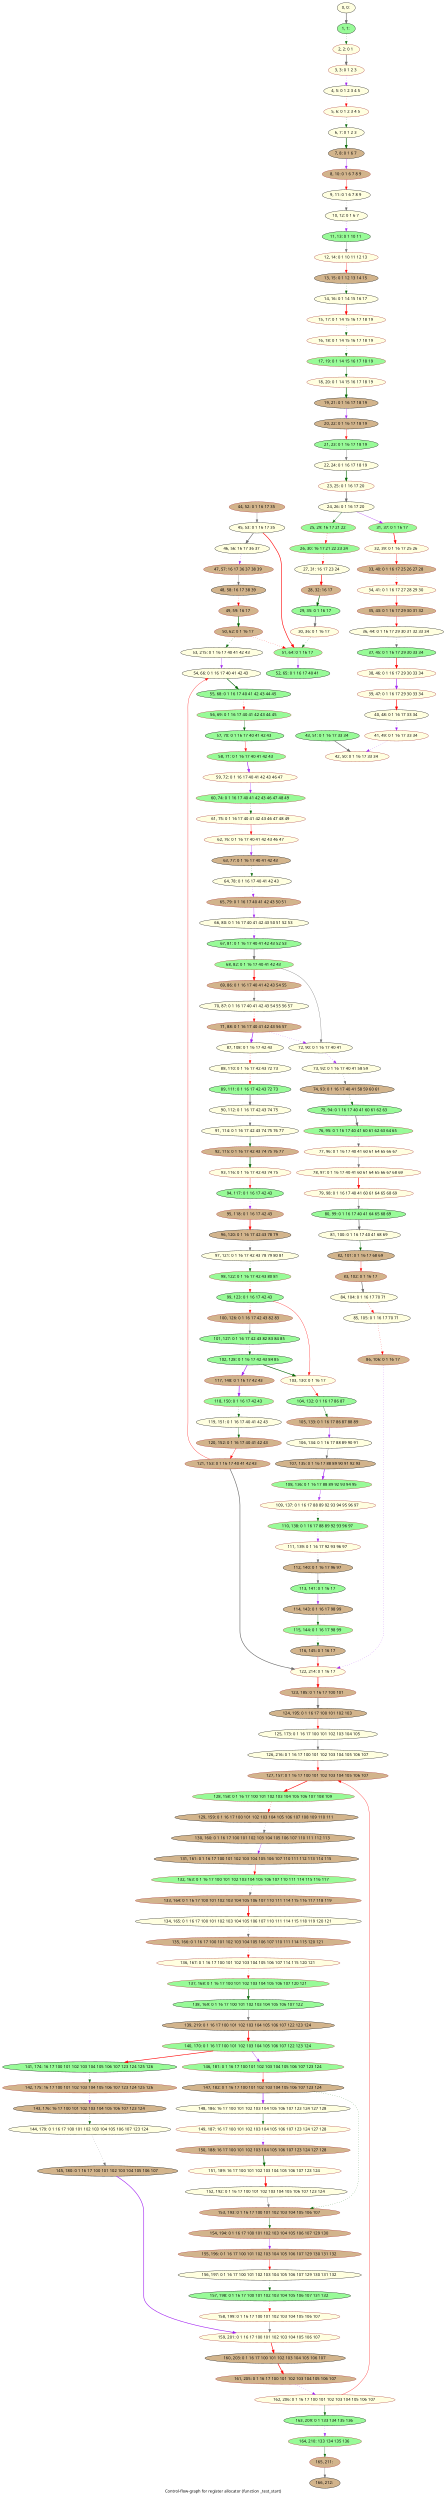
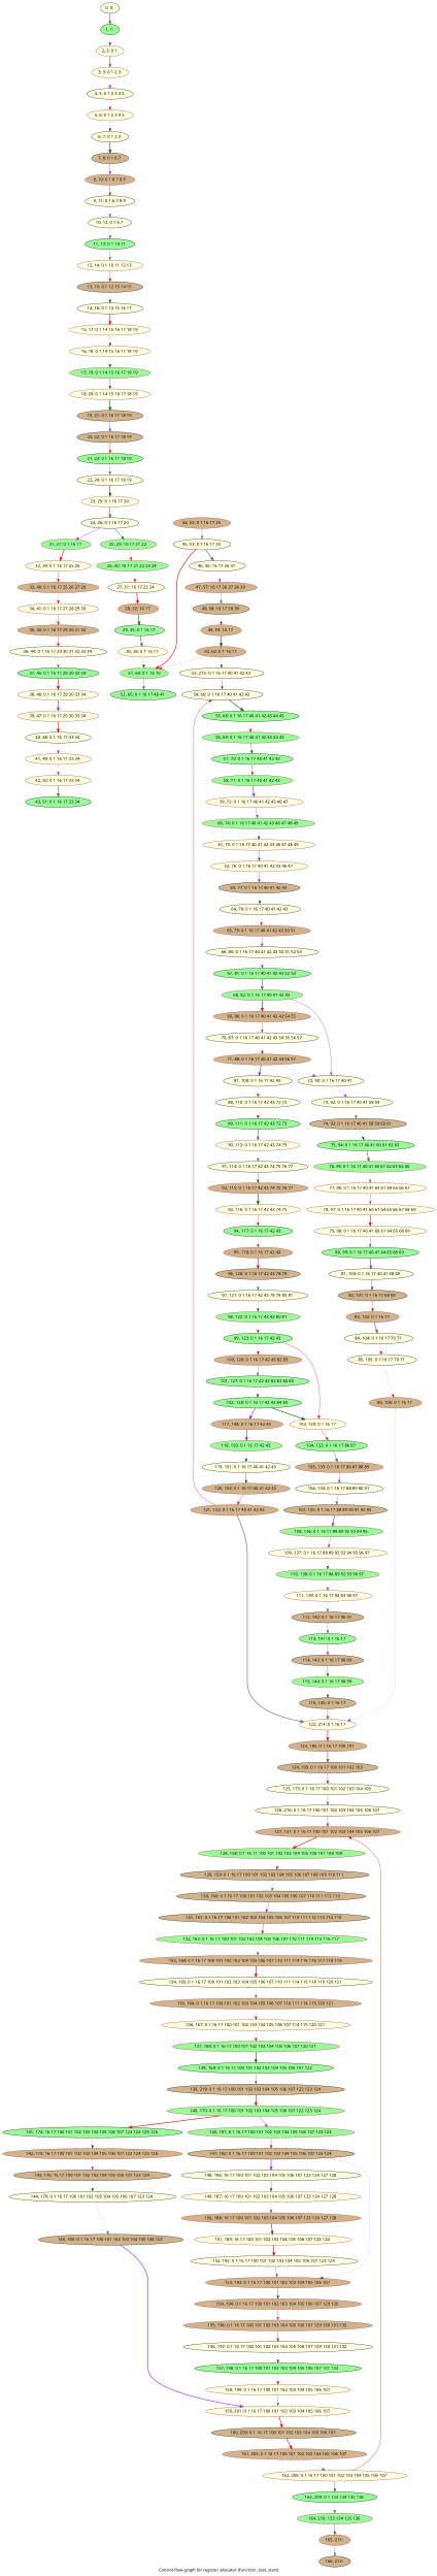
  digraph {
    fontname="Noto Sans"
    label="Control-flow-graph for register allocator (function _test_start)"
    node [color=brown fillcolor=lightyellow fontname="Noto Sans" style=filled]
    edge [color=red fontname="Noto Sans" style=dotted]
    n1 [color=black label="0, 0: "]
    n2 [color=black fillcolor=palegreen label="1, 1: "]
    n3 [label="2, 2: 0 1 "]
    n4 [label="3, 3: 0 1 2 3 "]
    n5 [color=black label="4, 5: 0 1 2 3 4 5 "]
    n6 [label="5, 6: 0 1 2 3 4 5 "]
    n7 [color=black label="6, 7: 0 1 2 3 "]
    n8 [color=black fillcolor=tan label="7, 8: 0 1 6 7 "]
    n9 [fillcolor=tan label="8, 10: 0 1 6 7 8 9 "]
    n10 [color=black label="9, 11: 0 1 6 7 8 9 "]
    n11 [color=black label="10, 12: 0 1 6 7 "]
    n12 [color=black fillcolor=palegreen label="11, 13: 0 1 10 11 "]
    n13 [label="12, 14: 0 1 10 11 12 13 "]
    n14 [color=black fillcolor=tan label="13, 15: 0 1 12 13 14 15 "]
    n15 [color=black label="14, 16: 0 1 14 15 16 17 "]
    n16 [label="15, 17: 0 1 14 15 16 17 18 19 "]
    n17 [label="16, 18: 0 1 14 15 16 17 18 19 "]
    n18 [fillcolor=palegreen label="17, 19: 0 1 14 15 16 17 18 19 "]
    n19 [label="18, 20: 0 1 14 15 16 17 18 19 "]
    n20 [color=black fillcolor=tan label="19, 21: 0 1 16 17 18 19 "]
    n21 [color=black fillcolor=tan label="20, 22: 0 1 16 17 18 19 "]
    n22 [color=black fillcolor=palegreen label="21, 23: 0 1 16 17 18 19 "]
    n23 [color=black label="22, 24: 0 1 16 17 18 19 "]
    n24 [label="23, 25: 0 1 16 17 20 "]
    n25 [color=black label="24, 26: 0 1 16 17 20 "]
    n26 [fillcolor=palegreen label="25, 29: 16 17 21 22 "]
    n27 [fillcolor=palegreen label="31, 37: 0 1 16 17 "]
    n28 [fillcolor=palegreen label="26, 30: 16 17 21 22 23 24 "]
    n29 [label="32, 39: 0 1 16 17 25 26 "]
    n30 [color=black label="27, 31: 16 17 23 24 "]
    n31 [fillcolor=tan label="28, 32: 16 17 "]
    n32 [color=black fillcolor=palegreen label="29, 35: 0 1 16 17 "]
    n33 [label="30, 36: 0 1 16 17 "]
-   n34 [fillcolor=palegreen label="51, 64: 0 1 16 17 "]
+   n34 [fillcolor=palegreen label="51, 64: 0 1 16 10"]
    n35 [color=black fillcolor=palegreen label="52, 65: 0 1 16 17 40 41 "]
    n36 [fillcolor=tan label="33, 40: 0 1 16 17 25 26 27 28 "]
    n37 [label="34, 41: 0 1 16 17 27 28 29 30 "]
    n38 [fillcolor=tan label="35, 43: 0 1 16 17 29 30 31 32 "]
    n39 [color=black label="36, 44: 0 1 16 17 29 30 31 32 33 34 "]
    n40 [color=black fillcolor=palegreen label="37, 45: 0 1 16 17 29 30 33 34 "]
    n41 [label="38, 46: 0 1 16 17 29 30 33 34 "]
    n42 [label="39, 47: 0 1 16 17 29 30 33 34 "]
    n43 [color=black label="40, 48: 0 1 16 17 33 34 "]
    n44 [label="41, 49: 0 1 16 17 33 34 "]
    n45 [label="42, 50: 0 1 16 17 33 34 "]
    n46 [color=black fillcolor=palegreen label="43, 51: 0 1 16 17 33 34 "]
    n47 [fillcolor=tan label="44, 52: 0 1 16 17 35 "]
    n48 [color=black label="45, 53: 0 1 16 17 35 "]
    n49 [color=black label="46, 56: 16 17 36 37 "]
    n50 [fillcolor=tan label="47, 57: 16 17 36 37 38 39 "]
    n51 [color=black fillcolor=tan label="48, 58: 16 17 38 39 "]
    n52 [fillcolor=tan label="49, 59: 16 17 "]
    n53 [fillcolor=tan label="50, 62: 0 1 16 17 "]
    n54 [color=black label="53, 215: 0 1 16 17 40 41 42 43 "]
    n55 [color=black label="54, 66: 0 1 16 17 40 41 42 43 "]
    n56 [color=black fillcolor=palegreen label="55, 68: 0 1 16 17 40 41 42 43 44 45 "]
    n57 [fillcolor=palegreen label="56, 69: 0 1 16 17 40 41 42 43 44 45 "]
    n58 [color=black fillcolor=palegreen label="57, 70: 0 1 16 17 40 41 42 43 "]
    n59 [fillcolor=palegreen label="58, 71: 0 1 16 17 40 41 42 43 "]
    n60 [label="59, 72: 0 1 16 17 40 41 42 43 46 47 "]
    n61 [fillcolor=palegreen label="60, 74: 0 1 16 17 40 41 42 43 46 47 48 49 "]
    n62 [label="61, 75: 0 1 16 17 40 41 42 43 46 47 48 49 "]
    n63 [label="62, 76: 0 1 16 17 40 41 42 43 46 47 "]
    n64 [color=black fillcolor=tan label="63, 77: 0 1 16 17 40 41 42 43 "]
    n65 [color=black label="64, 78: 0 1 16 17 40 41 42 43 "]
    n66 [fillcolor=tan label="65, 79: 0 1 16 17 40 41 42 43 50 51 "]
    n67 [color=black label="66, 80: 0 1 16 17 40 41 42 43 50 51 52 53 "]
    n68 [color=black fillcolor=palegreen label="67, 81: 0 1 16 17 40 41 42 43 52 53 "]
    n69 [fillcolor=palegreen label="68, 82: 0 1 16 17 40 41 42 43 "]
    n70 [fillcolor=tan label="69, 86: 0 1 16 17 40 41 42 43 54 55 "]
    n71 [color=black label="72, 90: 0 1 16 17 40 41 "]
    n72 [color=black label="70, 87: 0 1 16 17 40 41 42 43 54 55 56 57 "]
    n73 [color=black label="73, 92: 0 1 16 17 40 41 58 59 "]
    n74 [fillcolor=tan label="71, 88: 0 1 16 17 40 41 42 43 56 57 "]
    n75 [color=black label="87, 108: 0 1 16 17 42 43 "]
    n76 [color=black label="88, 110: 0 1 16 17 42 43 72 73 "]
    n77 [color=black fillcolor=tan label="74, 93: 0 1 16 17 40 41 58 59 60 61 "]
    n78 [color=black fillcolor=palegreen label="75, 94: 0 1 16 17 40 41 60 61 62 63 "]
    n79 [fillcolor=palegreen label="76, 95: 0 1 16 17 40 41 60 61 62 63 64 65 "]
    n80 [label="77, 96: 0 1 16 17 40 41 60 61 64 65 66 67 "]
    n81 [label="78, 97: 0 1 16 17 40 41 60 61 64 65 66 67 68 69 "]
    n82 [label="79, 98: 0 1 16 17 40 41 60 61 64 65 68 69 "]
    n83 [color=black fillcolor=palegreen label="80, 99: 0 1 16 17 40 41 64 65 68 69 "]
    n84 [color=black label="81, 100: 0 1 16 17 40 41 68 69 "]
    n85 [color=black fillcolor=tan label="82, 101: 0 1 16 17 68 69 "]
    n86 [fillcolor=tan label="83, 102: 0 1 16 17 "]
    n87 [color=black label="84, 104: 0 1 16 17 70 71 "]
    n88 [color=black label="85, 105: 0 1 16 17 70 71 "]
    n89 [fillcolor=tan label="86, 106: 0 1 16 17 "]
    n90 [label="122, 214: 0 1 16 17 "]
    n91 [fillcolor=tan label="123, 185: 0 1 16 17 100 101 "]
    n92 [color=black fillcolor=palegreen label="89, 111: 0 1 16 17 42 43 72 73 "]
-   n93 [color=black label="90, 112: 0 1 16 17 42 43 74 75 "]
+   n93 [label="90, 112: 0 1 16 17 42 43 74 75 "]
    n94 [color=black label="91, 114: 0 1 16 17 42 43 74 75 76 77 "]
    n95 [fillcolor=tan label="92, 115: 0 1 16 17 42 43 74 75 76 77 "]
    n96 [label="93, 116: 0 1 16 17 42 43 74 75 "]
    n97 [color=black fillcolor=palegreen label="94, 117: 0 1 16 17 42 43 "]
    n98 [fillcolor=tan label="95, 118: 0 1 16 17 42 43 "]
    n99 [color=black fillcolor=tan label="96, 120: 0 1 16 17 42 43 78 79 "]
    n100 [color=black label="97, 121: 0 1 16 17 42 43 78 79 80 81 "]
    n101 [fillcolor=palegreen label="98, 122: 0 1 16 17 42 43 80 81 "]
    n102 [color=black fillcolor=palegreen label="99, 123: 0 1 16 17 42 43 "]
    n103 [fillcolor=tan label="100, 126: 0 1 16 17 42 43 82 83 "]
    n104 [label="103, 130: 0 1 16 17 "]
    n105 [color=black fillcolor=palegreen label="101, 127: 0 1 16 17 42 43 82 83 84 85 "]
    n106 [color=black fillcolor=palegreen label="104, 132: 0 1 16 17 86 87 "]
    n107 [color=black fillcolor=palegreen label="102, 128: 0 1 16 17 42 43 84 85 "]
    n108 [fillcolor=tan label="117, 148: 0 1 16 17 42 43 "]
    n109 [fillcolor=palegreen label="118, 150: 0 1 16 17 42 43 "]
    n110 [fillcolor=tan label="105, 133: 0 1 16 17 86 87 88 89 "]
    n111 [color=black label="106, 134: 0 1 16 17 88 89 90 91 "]
    n112 [color=black fillcolor=tan label="107, 135: 0 1 16 17 88 89 90 91 92 93 "]
    n113 [fillcolor=palegreen label="108, 136: 0 1 16 17 88 89 92 93 94 95 "]
    n114 [label="109, 137: 0 1 16 17 88 89 92 93 94 95 96 97 "]
    n115 [fillcolor=palegreen label="110, 138: 0 1 16 17 88 89 92 93 96 97 "]
    n116 [label="111, 139: 0 1 16 17 92 93 96 97 "]
    n117 [color=black fillcolor=tan label="112, 140: 0 1 16 17 96 97 "]
    n118 [color=black fillcolor=palegreen label="113, 141: 0 1 16 17 "]
    n119 [color=black fillcolor=tan label="114, 143: 0 1 16 17 98 99 "]
    n120 [fillcolor=palegreen label="115, 144: 0 1 16 17 98 99 "]
    n121 [color=black fillcolor=tan label="116, 145: 0 1 16 17 "]
    n122 [color=black label="119, 151: 0 1 16 17 40 41 42 43 "]
    n123 [fillcolor=tan label="120, 152: 0 1 16 17 40 41 42 43 "]
    n124 [fillcolor=tan label="121, 153: 0 1 16 17 40 41 42 43 "]
    n125 [color=black fillcolor=tan label="124, 195: 0 1 16 17 100 101 102 103 "]
    n126 [color=black label="125, 173: 0 1 16 17 100 101 102 103 104 105 "]
    n127 [color=black label="126, 216: 0 1 16 17 100 101 102 103 104 105 106 107 "]
    n128 [fillcolor=tan label="127, 157: 0 1 16 17 100 101 102 103 104 105 106 107 "]
    n129 [fillcolor=palegreen label="128, 158: 0 1 16 17 100 101 102 103 104 105 106 107 108 109 "]
    n130 [color=black fillcolor=tan label="129, 159: 0 1 16 17 100 101 102 103 104 105 106 107 108 109 110 111 "]
    n131 [color=black fillcolor=tan label="130, 160: 0 1 16 17 100 101 102 103 104 105 106 107 110 111 112 113 "]
    n132 [color=black fillcolor=tan label="131, 161: 0 1 16 17 100 101 102 103 104 105 106 107 110 111 112 113 114 115 "]
    n133 [fillcolor=palegreen label="132, 163: 0 1 16 17 100 101 102 103 104 105 106 107 110 111 114 115 116 117 "]
    n134 [fillcolor=tan label="133, 164: 0 1 16 17 100 101 102 103 104 105 106 107 110 111 114 115 116 117 118 119 "]
    n135 [color=black label="134, 165: 0 1 16 17 100 101 102 103 104 105 106 107 110 111 114 115 118 119 120 121 "]
    n136 [fillcolor=tan label="135, 166: 0 1 16 17 100 101 102 103 104 105 106 107 110 111 114 115 120 121 "]
    n137 [label="136, 167: 0 1 16 17 100 101 102 103 104 105 106 107 114 115 120 121 "]
    n138 [fillcolor=palegreen label="137, 168: 0 1 16 17 100 101 102 103 104 105 106 107 120 121 "]
    n139 [color=black fillcolor=palegreen label="138, 169: 0 1 16 17 100 101 102 103 104 105 106 107 122 "]
    n140 [color=black fillcolor=tan label="139, 219: 0 1 16 17 100 101 102 103 104 105 106 107 122 123 124 "]
    n141 [fillcolor=palegreen label="140, 170: 0 1 16 17 100 101 102 103 104 105 106 107 122 123 124 "]
    n142 [color=black fillcolor=palegreen label="141, 174: 16 17 100 101 102 103 104 105 106 107 123 124 125 126 "]
    n143 [fillcolor=palegreen label="146, 181: 0 1 16 17 100 101 102 103 104 105 106 107 123 124 "]
    n144 [fillcolor=tan label="142, 175: 16 17 100 101 102 103 104 105 106 107 123 124 125 126 "]
    n145 [color=black fillcolor=tan label="147, 182: 0 1 16 17 100 101 102 103 104 105 106 107 123 124 "]
    n146 [color=black fillcolor=tan label="143, 176: 16 17 100 101 102 103 104 105 106 107 123 124 "]
    n147 [color=black label="144, 179: 0 1 16 17 100 101 102 103 104 105 106 107 123 124 "]
    n148 [color=black fillcolor=tan label="145, 180: 0 1 16 17 100 101 102 103 104 105 106 107 "]
    n149 [label="159, 201: 0 1 16 17 100 101 102 103 104 105 106 107 "]
    n150 [color=black fillcolor=tan label="160, 203: 0 1 16 17 100 101 102 103 104 105 106 107 "]
    n151 [color=black label="148, 186: 16 17 100 101 102 103 104 105 106 107 123 124 127 128 "]
    n152 [fillcolor=tan label="153, 193: 0 1 16 17 100 101 102 103 104 105 106 107 "]
    n153 [label="149, 187: 16 17 100 101 102 103 104 105 106 107 123 124 127 128 "]
    n154 [fillcolor=tan label="154, 194: 0 1 16 17 100 101 102 103 104 105 106 107 129 130 "]
    n155 [fillcolor=tan label="150, 188: 16 17 100 101 102 103 104 105 106 107 123 124 127 128 "]
    n156 [label="151, 189: 16 17 100 101 102 103 104 105 106 107 123 124 "]
    n157 [color=black label="152, 192: 0 1 16 17 100 101 102 103 104 105 106 107 123 124 "]
    n158 [fillcolor=tan label="155, 196: 0 1 16 17 100 101 102 103 104 105 106 107 129 130 131 132 "]
    n159 [color=black label="156, 197: 0 1 16 17 100 101 102 103 104 105 106 107 129 130 131 132 "]
    n160 [color=black fillcolor=palegreen label="157, 198: 0 1 16 17 100 101 102 103 104 105 106 107 131 132 "]
    n161 [label="158, 199: 0 1 16 17 100 101 102 103 104 105 106 107 "]
    n162 [fillcolor=tan label="161, 205: 0 1 16 17 100 101 102 103 104 105 106 107 "]
    n163 [label="162, 206: 0 1 16 17 100 101 102 103 104 105 106 107 "]
    n164 [color=black fillcolor=palegreen label="163, 209: 0 1 133 134 135 136 "]
    n165 [fillcolor=palegreen label="164, 210: 133 134 135 136 "]
    n166 [fillcolor=tan label="165, 211: "]
    n167 [color=black fillcolor=tan label="166, 212: "]
    n1 -> n2 [color=gray40 style=bold]
    n2 -> n3 [color=darkgreen]
    n3 -> n4 [color=gray40 style=bold]
    n4 -> n5 [color=purple]
    n5 -> n6
    n6 -> n7 [color=darkgreen]
    n7 -> n8 [color=darkgreen style=bold]
    n8 -> n9 [color=purple style=solid]
    n9 -> n10 [style=solid]
    n10 -> n11 [color=gray40]
    n11 -> n12 [color=purple]
    n12 -> n13 [color=gray40 style=solid]
    n13 -> n14 [style=solid]
    n14 -> n15 [color=darkgreen]
    n15 -> n16 [style=bold]
    n16 -> n17 [color=darkgreen]
    n17 -> n18 [color=darkgreen]
    n18 -> n19 [color=darkgreen style=solid]
    n19 -> n20 [color=darkgreen style=bold]
    n20 -> n21 [color=purple style=solid]
    n21 -> n22 [style=solid]
    n22 -> n23 [color=gray40 style=solid]
    n23 -> n24 [color=darkgreen style=bold]
    n24 -> n25 [color=gray40 style=bold]
    n25 -> n26 [color=darkgreen style=solid]
    n25 -> n27 [color=purple style=solid]
    n26 -> n28
    n27 -> n29 [style=bold]
    n28 -> n30
    n29 -> n36 [style=solid]
    n30 -> n31 [style=bold]
    n31 -> n32 [color=darkgreen style=bold]
    n32 -> n33 [color=gray40 style=bold]
    n33 -> n34 [color=darkgreen]
    n34 -> n35 [color=purple style=solid]
    n36 -> n37
    n37 -> n38 [style=solid]
    n38 -> n39 [style=solid]
    n39 -> n40 [color=gray40]
    n40 -> n41 [style=bold]
    n41 -> n42 [color=purple style=bold]
    n42 -> n43 [style=bold]
    n43 -> n44 [color=purple]
    n44 -> n45 [color=purple]
-   n46 -> n45 [color=gray40 style=bold]
+   n45 -> n46 [color=gray40 style=bold]
    n47 -> n48 [color=gray40 style=solid]
    n48 -> n34 [style=bold]
    n48 -> n49 [color=gray40 style=bold]
    n49 -> n50 [color=purple]
    n50 -> n51 [color=gray40 style=solid]
    n51 -> n52
    n52 -> n53 [color=darkgreen style=bold]
    n53 -> n34
    n53 -> n54 [color=darkgreen]
    n54 -> n55 [color=purple style=solid]
    n55 -> n56 [color=darkgreen style=bold]
    n56 -> n57
    n57 -> n58 [color=darkgreen style=solid]
    n58 -> n59 [style=solid]
    n59 -> n60 [color=purple style=bold]
    n60 -> n61 [color=purple style=solid]
    n61 -> n62 [color=darkgreen]
    n62 -> n63 [style=solid]
    n63 -> n64 [color=purple style=solid]
    n64 -> n65 [color=darkgreen]
    n65 -> n66 [color=purple]
    n66 -> n67 [color=purple style=solid]
    n67 -> n68 [color=purple]
    n68 -> n69 [color=gray40 style=bold]
    n69 -> n70 [style=bold]
    n69 -> n71 [color=gray40 style=solid]
    n70 -> n72 [color=gray40 style=solid]
    n71 -> n73 [color=purple]
    n72 -> n74
    n73 -> n77 [color=gray40]
    n74 -> n71 [color=purple]
    n74 -> n75 [color=purple style=bold]
    n75 -> n76
    n76 -> n92
    n77 -> n78 [color=darkgreen]
    n78 -> n79 [color=gray40 style=bold]
    n79 -> n80 [color=gray40]
    n80 -> n81 [color=gray40 style=solid]
    n81 -> n82 [style=bold]
    n82 -> n83 [color=gray40 style=solid]
-   n83 -> n84 [color=gray40 style=bold]
+   n83 -> n84 [color=purple style=bold]
    n84 -> n85 [color=darkgreen style=solid]
    n85 -> n86 [style=solid]
    n86 -> n87 [color=gray40 style=bold]
    n87 -> n88
    n88 -> n89
    n89 -> n90 [color=purple]
    n90 -> n91 [style=bold]
    n91 -> n125 [color=gray40 style=bold]
    n92 -> n93 [color=gray40 style=bold]
    n93 -> n94 [color=gray40]
    n94 -> n95 [color=darkgreen style=solid]
    n95 -> n96 [color=darkgreen style=bold]
    n96 -> n97 [style=solid]
    n97 -> n98 [color=purple]
    n98 -> n99 [style=bold]
    n99 -> n100 [color=gray40]
    n100 -> n101 [color=darkgreen]
    n101 -> n102
    n102 -> n103
    n102 -> n104 [style=solid]
    n103 -> n105 [color=gray40 style=solid]
    n104 -> n106 [style=solid]
    n105 -> n107 [color=darkgreen]
    n106 -> n110 [color=darkgreen style=solid]
    n107 -> n104 [color=darkgreen style=bold]
    n107 -> n108 [color=purple style=bold]
    n108 -> n109 [color=purple style=bold]
    n109 -> n122 [color=darkgreen]
    n110 -> n111 [color=purple style=solid]
    n111 -> n112 [color=gray40 style=solid]
    n112 -> n113 [color=purple style=bold]
    n113 -> n114 [color=purple style=solid]
    n114 -> n115 [color=darkgreen]
    n115 -> n116 [color=purple]
    n116 -> n117 [color=gray40]
    n117 -> n118 [color=gray40 style=solid]
    n118 -> n119 [color=purple style=solid]
    n119 -> n120 [color=darkgreen style=solid]
    n120 -> n121 [color=darkgreen]
    n121 -> n90 [style=solid]
    n122 -> n123 [color=darkgreen style=solid]
    n123 -> n124 [style=solid]
    n124 -> n55 [style=solid]
    n124 -> n90 [color=gray40 style=bold]
    n125 -> n126 [style=solid]
    n126 -> n127 [color=gray40 style=solid]
    n127 -> n128 [style=solid]
    n128 -> n129 [style=bold]
    n129 -> n130
    n130 -> n131 [color=gray40]
    n131 -> n132 [color=purple style=solid]
    n132 -> n133 [style=solid]
    n133 -> n134 [color=gray40]
    n134 -> n135 [style=bold]
    n135 -> n136 [color=gray40]
    n136 -> n137
    n137 -> n138
    n138 -> n139 [color=darkgreen style=bold]
    n139 -> n140 [color=gray40 style=solid]
    n140 -> n141 [style=bold]
    n141 -> n142 [style=bold]
    n141 -> n143 [color=purple style=solid]
    n142 -> n144 [color=darkgreen]
    n143 -> n145 [style=solid]
    n144 -> n146 [color=purple]
    n145 -> n151 [color=purple style=bold]
    n145 -> n152 [color=darkgreen]
    n146 -> n147 [color=darkgreen]
    n147 -> n148 [color=gray40]
    n148 -> n149 [color=purple style=bold]
    n149 -> n150 [style=bold]
    n150 -> n162 [style=bold]
    n151 -> n153 [color=darkgreen style=solid]
    n152 -> n154 [color=darkgreen style=solid]
    n153 -> n155 [color=purple]
    n154 -> n158 [color=purple style=solid]
    n155 -> n156 [color=darkgreen style=bold]
    n156 -> n157 [style=bold]
    n157 -> n152 [color=gray40 style=solid]
    n158 -> n159 [style=solid]
    n159 -> n160 [color=darkgreen]
    n160 -> n161
    n161 -> n149 [color=gray40 style=solid]
    n162 -> n163 [color=purple]
    n163 -> n128 [style=solid]
    n163 -> n164 [color=darkgreen style=solid]
    n164 -> n165 [color=purple]
    n165 -> n166 [color=darkgreen style=solid]
    n166 -> n167 [color=gray40 style=solid]
  }
